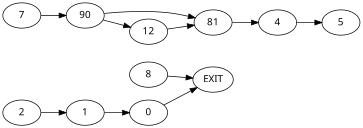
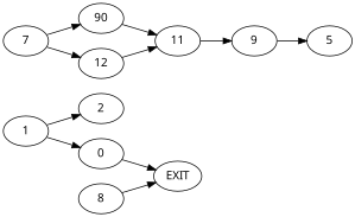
  digraph {
    fontname="Noto Sans"
    rankdir=LR
    node [fontname="Noto Sans"]
    edge [fontname="Noto Sans"]
    1
    2
    n3 [label=0]
    n4 [label=EXIT]
-   4
+   4 [label=9]
    5
    n7 [label=90]
    7
    8
-   11 [label=81]
+   11
    12
-   2 -> 1
+   1 -> 2
    1 -> n3
    n3 -> n4
    4 -> 5
    n7 -> 11
-   n7 -> 12
+   7 -> 12
    7 -> n7
    8 -> n4
    11 -> 4
    12 -> 11
  }
